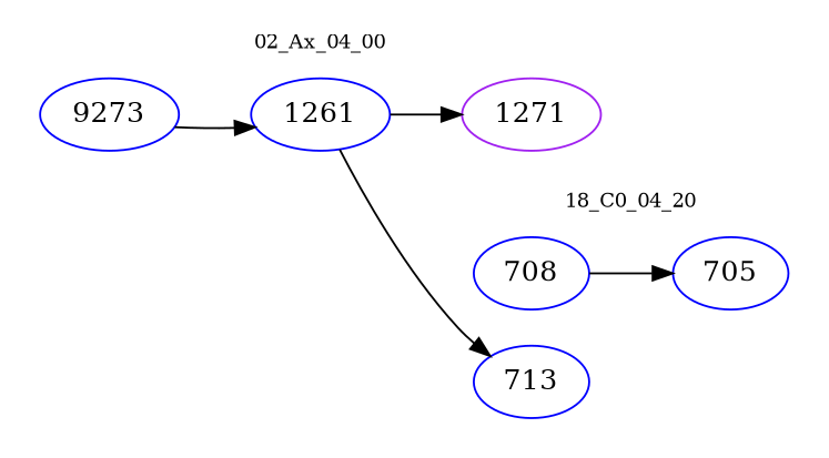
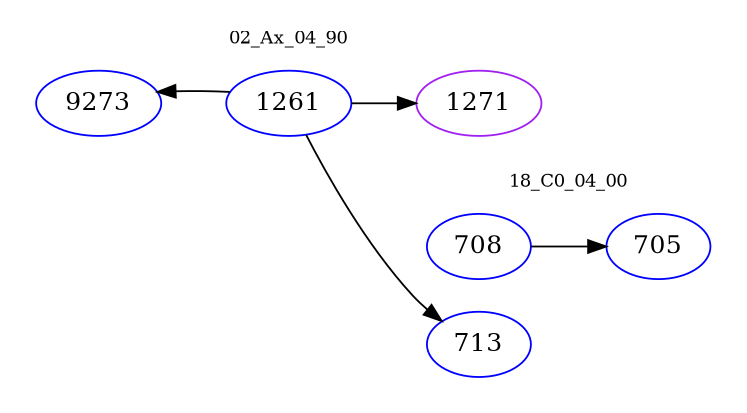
  digraph {
    rankdir=LR
    node [color=blue]
    edge [color=black]
    n1 [label=9273]
    n2 [label=1261]
    n3 [color=purple label=1271]
    n4 [label=708]
    n5 [label=705]
    n6 [label=713]
    subgraph cluster_1 {
      color=white
      fontsize=10
-     label="02_Ax_04_00"
+     label="02_Ax_04_90"
      n1
      n2
      n3
    }
    subgraph cluster_2 {
      color=white
      fontsize=10
-     label="18_C0_04_20"
+     label="18_C0_04_00"
      n4
      n5
      n6
    }
-   n1 -> n2
+   n2 -> n1
    n2 -> n3
    n2 -> n6
    n4 -> n5
  }
